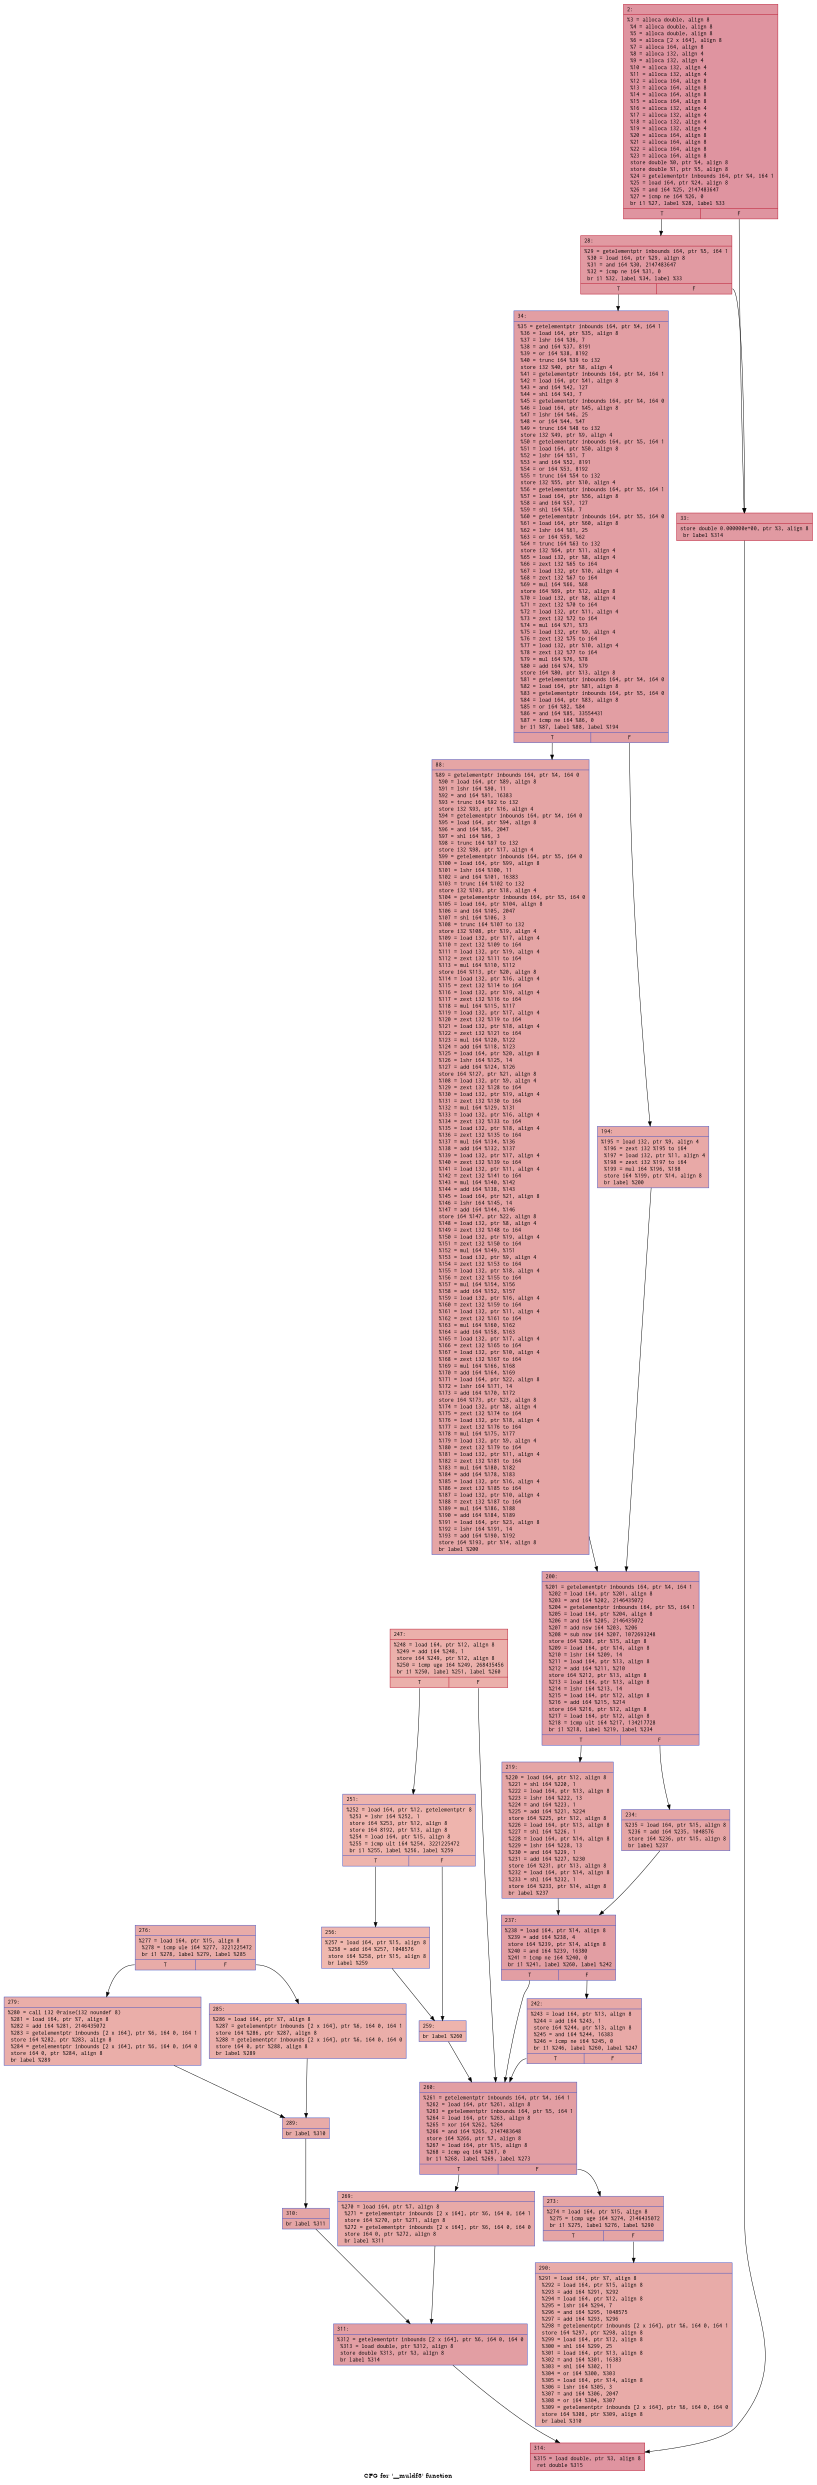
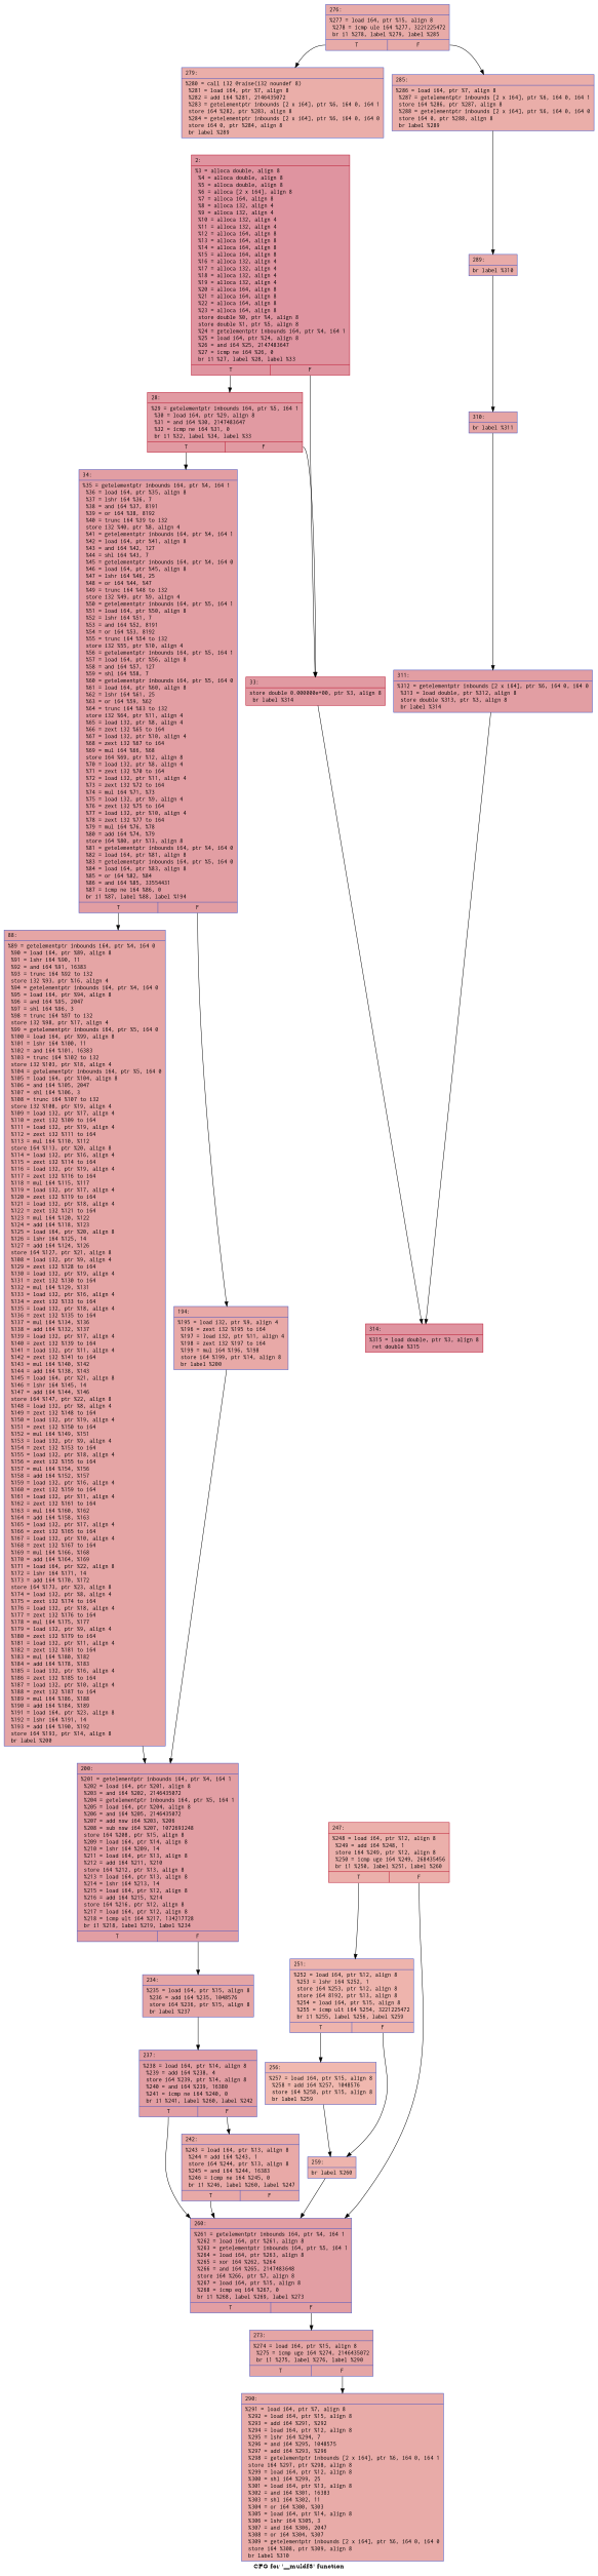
  digraph {
    label="CFG for '__muldf3' function"
    node [color="#3d50c3ff" fillcolor="#be242e70" fontname=Courier shape=record style=filled]
    n1 [color="#b70d28ff" fillcolor="#b70d2870" label="{2:\l|  %3 = alloca double, align 8\l  %4 = alloca double, align 8\l  %5 = alloca double, align 8\l  %6 = alloca [2 x i64], align 8\l  %7 = alloca i64, align 8\l  %8 = alloca i32, align 4\l  %9 = alloca i32, align 4\l  %10 = alloca i32, align 4\l  %11 = alloca i32, align 4\l  %12 = alloca i64, align 8\l  %13 = alloca i64, align 8\l  %14 = alloca i64, align 8\l  %15 = alloca i64, align 8\l  %16 = alloca i32, align 4\l  %17 = alloca i32, align 4\l  %18 = alloca i32, align 4\l  %19 = alloca i32, align 4\l  %20 = alloca i64, align 8\l  %21 = alloca i64, align 8\l  %22 = alloca i64, align 8\l  %23 = alloca i64, align 8\l  store double %0, ptr %4, align 8\l  store double %1, ptr %5, align 8\l  %24 = getelementptr inbounds i64, ptr %4, i64 1\l  %25 = load i64, ptr %24, align 8\l  %26 = and i64 %25, 2147483647\l  %27 = icmp ne i64 %26, 0\l  br i1 %27, label %28, label %33\l|{<s0>T|<s1>F}}"]
    n2 [color="#b70d28ff" fillcolor="#bb1b2c70" label="{28:\l|  %29 = getelementptr inbounds i64, ptr %5, i64 1\l  %30 = load i64, ptr %29, align 8\l  %31 = and i64 %30, 2147483647\l  %32 = icmp ne i64 %31, 0\l  br i1 %32, label %34, label %33\l|{<s0>T|<s1>F}}"]
    n3 [color="#b70d28ff" fillcolor="#bb1b2c70" label="{33:\l|  store double 0.000000e+00, ptr %3, align 8\l  br label %314\l}"]
    n4 [label="{34:\l|  %35 = getelementptr inbounds i64, ptr %4, i64 1\l  %36 = load i64, ptr %35, align 8\l  %37 = lshr i64 %36, 7\l  %38 = and i64 %37, 8191\l  %39 = or i64 %38, 8192\l  %40 = trunc i64 %39 to i32\l  store i32 %40, ptr %8, align 4\l  %41 = getelementptr inbounds i64, ptr %4, i64 1\l  %42 = load i64, ptr %41, align 8\l  %43 = and i64 %42, 127\l  %44 = shl i64 %43, 7\l  %45 = getelementptr inbounds i64, ptr %4, i64 0\l  %46 = load i64, ptr %45, align 8\l  %47 = lshr i64 %46, 25\l  %48 = or i64 %44, %47\l  %49 = trunc i64 %48 to i32\l  store i32 %49, ptr %9, align 4\l  %50 = getelementptr inbounds i64, ptr %5, i64 1\l  %51 = load i64, ptr %50, align 8\l  %52 = lshr i64 %51, 7\l  %53 = and i64 %52, 8191\l  %54 = or i64 %53, 8192\l  %55 = trunc i64 %54 to i32\l  store i32 %55, ptr %10, align 4\l  %56 = getelementptr inbounds i64, ptr %5, i64 1\l  %57 = load i64, ptr %56, align 8\l  %58 = and i64 %57, 127\l  %59 = shl i64 %58, 7\l  %60 = getelementptr inbounds i64, ptr %5, i64 0\l  %61 = load i64, ptr %60, align 8\l  %62 = lshr i64 %61, 25\l  %63 = or i64 %59, %62\l  %64 = trunc i64 %63 to i32\l  store i32 %64, ptr %11, align 4\l  %65 = load i32, ptr %8, align 4\l  %66 = zext i32 %65 to i64\l  %67 = load i32, ptr %10, align 4\l  %68 = zext i32 %67 to i64\l  %69 = mul i64 %66, %68\l  store i64 %69, ptr %12, align 8\l  %70 = load i32, ptr %8, align 4\l  %71 = zext i32 %70 to i64\l  %72 = load i32, ptr %11, align 4\l  %73 = zext i32 %72 to i64\l  %74 = mul i64 %71, %73\l  %75 = load i32, ptr %9, align 4\l  %76 = zext i32 %75 to i64\l  %77 = load i32, ptr %10, align 4\l  %78 = zext i32 %77 to i64\l  %79 = mul i64 %76, %78\l  %80 = add i64 %74, %79\l  store i64 %80, ptr %13, align 8\l  %81 = getelementptr inbounds i64, ptr %4, i64 0\l  %82 = load i64, ptr %81, align 8\l  %83 = getelementptr inbounds i64, ptr %5, i64 0\l  %84 = load i64, ptr %83, align 8\l  %85 = or i64 %82, %84\l  %86 = and i64 %85, 33554431\l  %87 = icmp ne i64 %86, 0\l  br i1 %87, label %88, label %194\l|{<s0>T|<s1>F}}"]
    n5 [color="#b70d28ff" fillcolor="#b70d2870" label="{314:\l|  %315 = load double, ptr %3, align 8\l  ret double %315\l}"]
    n6 [fillcolor="#c5333470" label="{88:\l|  %89 = getelementptr inbounds i64, ptr %4, i64 0\l  %90 = load i64, ptr %89, align 8\l  %91 = lshr i64 %90, 11\l  %92 = and i64 %91, 16383\l  %93 = trunc i64 %92 to i32\l  store i32 %93, ptr %16, align 4\l  %94 = getelementptr inbounds i64, ptr %4, i64 0\l  %95 = load i64, ptr %94, align 8\l  %96 = and i64 %95, 2047\l  %97 = shl i64 %96, 3\l  %98 = trunc i64 %97 to i32\l  store i32 %98, ptr %17, align 4\l  %99 = getelementptr inbounds i64, ptr %5, i64 0\l  %100 = load i64, ptr %99, align 8\l  %101 = lshr i64 %100, 11\l  %102 = and i64 %101, 16383\l  %103 = trunc i64 %102 to i32\l  store i32 %103, ptr %18, align 4\l  %104 = getelementptr inbounds i64, ptr %5, i64 0\l  %105 = load i64, ptr %104, align 8\l  %106 = and i64 %105, 2047\l  %107 = shl i64 %106, 3\l  %108 = trunc i64 %107 to i32\l  store i32 %108, ptr %19, align 4\l  %109 = load i32, ptr %17, align 4\l  %110 = zext i32 %109 to i64\l  %111 = load i32, ptr %19, align 4\l  %112 = zext i32 %111 to i64\l  %113 = mul i64 %110, %112\l  store i64 %113, ptr %20, align 8\l  %114 = load i32, ptr %16, align 4\l  %115 = zext i32 %114 to i64\l  %116 = load i32, ptr %19, align 4\l  %117 = zext i32 %116 to i64\l  %118 = mul i64 %115, %117\l  %119 = load i32, ptr %17, align 4\l  %120 = zext i32 %119 to i64\l  %121 = load i32, ptr %18, align 4\l  %122 = zext i32 %121 to i64\l  %123 = mul i64 %120, %122\l  %124 = add i64 %118, %123\l  %125 = load i64, ptr %20, align 8\l  %126 = lshr i64 %125, 14\l  %127 = add i64 %124, %126\l  store i64 %127, ptr %21, align 8\l  %108 = load i32, ptr %9, align 4\l  %129 = zext i32 %128 to i64\l  %130 = load i32, ptr %19, align 4\l  %131 = zext i32 %130 to i64\l  %132 = mul i64 %129, %131\l  %133 = load i32, ptr %16, align 4\l  %134 = zext i32 %133 to i64\l  %135 = load i32, ptr %18, align 4\l  %136 = zext i32 %135 to i64\l  %137 = mul i64 %134, %136\l  %138 = add i64 %132, %137\l  %139 = load i32, ptr %17, align 4\l  %140 = zext i32 %139 to i64\l  %141 = load i32, ptr %11, align 4\l  %142 = zext i32 %141 to i64\l  %143 = mul i64 %140, %142\l  %144 = add i64 %138, %143\l  %145 = load i64, ptr %21, align 8\l  %146 = lshr i64 %145, 14\l  %147 = add i64 %144, %146\l  store i64 %147, ptr %22, align 8\l  %148 = load i32, ptr %8, align 4\l  %149 = zext i32 %148 to i64\l  %150 = load i32, ptr %19, align 4\l  %151 = zext i32 %150 to i64\l  %152 = mul i64 %149, %151\l  %153 = load i32, ptr %9, align 4\l  %154 = zext i32 %153 to i64\l  %155 = load i32, ptr %18, align 4\l  %156 = zext i32 %155 to i64\l  %157 = mul i64 %154, %156\l  %158 = add i64 %152, %157\l  %159 = load i32, ptr %16, align 4\l  %160 = zext i32 %159 to i64\l  %161 = load i32, ptr %11, align 4\l  %162 = zext i32 %161 to i64\l  %163 = mul i64 %160, %162\l  %164 = add i64 %158, %163\l  %165 = load i32, ptr %17, align 4\l  %166 = zext i32 %165 to i64\l  %167 = load i32, ptr %10, align 4\l  %168 = zext i32 %167 to i64\l  %169 = mul i64 %166, %168\l  %170 = add i64 %164, %169\l  %171 = load i64, ptr %22, align 8\l  %172 = lshr i64 %171, 14\l  %173 = add i64 %170, %172\l  store i64 %173, ptr %23, align 8\l  %174 = load i32, ptr %8, align 4\l  %175 = zext i32 %174 to i64\l  %176 = load i32, ptr %18, align 4\l  %177 = zext i32 %176 to i64\l  %178 = mul i64 %175, %177\l  %179 = load i32, ptr %9, align 4\l  %180 = zext i32 %179 to i64\l  %181 = load i32, ptr %11, align 4\l  %182 = zext i32 %181 to i64\l  %183 = mul i64 %180, %182\l  %184 = add i64 %178, %183\l  %185 = load i32, ptr %16, align 4\l  %186 = zext i32 %185 to i64\l  %187 = load i32, ptr %10, align 4\l  %188 = zext i32 %187 to i64\l  %189 = mul i64 %186, %188\l  %190 = add i64 %184, %189\l  %191 = load i64, ptr %23, align 8\l  %192 = lshr i64 %191, 14\l  %193 = add i64 %190, %192\l  store i64 %193, ptr %14, align 8\l  br label %200\l}"]
    n7 [fillcolor="#ca3b3770" label="{194:\l|  %195 = load i32, ptr %9, align 4\l  %196 = zext i32 %195 to i64\l  %197 = load i32, ptr %11, align 4\l  %198 = zext i32 %197 to i64\l  %199 = mul i64 %196, %198\l  store i64 %199, ptr %14, align 8\l  br label %200\l}"]
    n8 [label="{200:\l|  %201 = getelementptr inbounds i64, ptr %4, i64 1\l  %202 = load i64, ptr %201, align 8\l  %203 = and i64 %202, 2146435072\l  %204 = getelementptr inbounds i64, ptr %5, i64 1\l  %205 = load i64, ptr %204, align 8\l  %206 = and i64 %205, 2146435072\l  %207 = add nsw i64 %203, %206\l  %208 = sub nsw i64 %207, 1072693248\l  store i64 %208, ptr %15, align 8\l  %209 = load i64, ptr %14, align 8\l  %210 = lshr i64 %209, 14\l  %211 = load i64, ptr %13, align 8\l  %212 = add i64 %211, %210\l  store i64 %212, ptr %13, align 8\l  %213 = load i64, ptr %13, align 8\l  %214 = lshr i64 %213, 14\l  %215 = load i64, ptr %12, align 8\l  %216 = add i64 %215, %214\l  store i64 %216, ptr %12, align 8\l  %217 = load i64, ptr %12, align 8\l  %218 = icmp ult i64 %217, 134217728\l  br i1 %218, label %219, label %234\l|{<s0>T|<s1>F}}"]
-   n9 [fillcolor="#c5333470" label="{219:\l|  %220 = load i64, ptr %12, align 8\l  %221 = shl i64 %220, 1\l  %222 = load i64, ptr %13, align 8\l  %223 = lshr i64 %222, 13\l  %224 = and i64 %223, 1\l  %225 = add i64 %221, %224\l  store i64 %225, ptr %12, align 8\l  %226 = load i64, ptr %13, align 8\l  %227 = shl i64 %226, 1\l  %228 = load i64, ptr %14, align 8\l  %229 = lshr i64 %228, 13\l  %230 = and i64 %229, 1\l  %231 = add i64 %227, %230\l  store i64 %231, ptr %13, align 8\l  %232 = load i64, ptr %14, align 8\l  %233 = shl i64 %232, 1\l  store i64 %233, ptr %14, align 8\l  br label %237\l}"]
    n10 [fillcolor="#c5333470" label="{234:\l|  %235 = load i64, ptr %15, align 8\l  %236 = add i64 %235, 1048576\l  store i64 %236, ptr %15, align 8\l  br label %237\l}"]
    n11 [label="{237:\l|  %238 = load i64, ptr %14, align 8\l  %239 = add i64 %238, 4\l  store i64 %239, ptr %14, align 8\l  %240 = and i64 %239, 16380\l  %241 = icmp ne i64 %240, 0\l  br i1 %241, label %260, label %242\l|{<s0>T|<s1>F}}"]
    n12 [label="{260:\l|  %261 = getelementptr inbounds i64, ptr %4, i64 1\l  %262 = load i64, ptr %261, align 8\l  %263 = getelementptr inbounds i64, ptr %5, i64 1\l  %264 = load i64, ptr %263, align 8\l  %265 = xor i64 %262, %264\l  %266 = and i64 %265, 2147483648\l  store i64 %266, ptr %7, align 8\l  %267 = load i64, ptr %15, align 8\l  %268 = icmp eq i64 %267, 0\l  br i1 %268, label %269, label %273\l|{<s0>T|<s1>F}}"]
    n13 [fillcolor="#ca3b3770" label="{242:\l|  %243 = load i64, ptr %13, align 8\l  %244 = add i64 %243, 1\l  store i64 %244, ptr %13, align 8\l  %245 = and i64 %244, 16383\l  %246 = icmp ne i64 %245, 0\l  br i1 %246, label %260, label %247\l|{<s0>T|<s1>F}}"]
-   n14 [fillcolor="#ca3b3770" label="{269:\l|  %270 = load i64, ptr %7, align 8\l  %271 = getelementptr inbounds [2 x i64], ptr %6, i64 0, i64 1\l  store i64 %270, ptr %271, align 8\l  %272 = getelementptr inbounds [2 x i64], ptr %6, i64 0, i64 0\l  store i64 0, ptr %272, align 8\l  br label %311\l}"]
    n15 [fillcolor="#c5333470" label="{273:\l|  %274 = load i64, ptr %15, align 8\l  %275 = icmp uge i64 %274, 2146435072\l  br i1 %275, label %276, label %290\l|{<s0>T|<s1>F}}"]
    n16 [label="{311:\l|  %312 = getelementptr inbounds [2 x i64], ptr %6, i64 0, i64 0\l  %313 = load double, ptr %312, align 8\l  store double %313, ptr %3, align 8\l  br label %314\l}"]
    n17 [fillcolor="#cc403a70" label="{290:\l|  %291 = load i64, ptr %7, align 8\l  %292 = load i64, ptr %15, align 8\l  %293 = add i64 %291, %292\l  %294 = load i64, ptr %12, align 8\l  %295 = lshr i64 %294, 7\l  %296 = and i64 %295, 1048575\l  %297 = add i64 %293, %296\l  %298 = getelementptr inbounds [2 x i64], ptr %6, i64 0, i64 1\l  store i64 %297, ptr %298, align 8\l  %299 = load i64, ptr %12, align 8\l  %300 = shl i64 %299, 25\l  %301 = load i64, ptr %13, align 8\l  %302 = and i64 %301, 16383\l  %303 = shl i64 %302, 11\l  %304 = or i64 %300, %303\l  %305 = load i64, ptr %14, align 8\l  %306 = lshr i64 %305, 3\l  %307 = and i64 %306, 2047\l  %308 = or i64 %304, %307\l  %309 = getelementptr inbounds [2 x i64], ptr %6, i64 0, i64 0\l  store i64 %308, ptr %309, align 8\l  br label %310\l}"]
    n18 [color="#b70d28ff" fillcolor="#d24b4070" label="{247:\l|  %248 = load i64, ptr %12, align 8\l  %249 = add i64 %248, 1\l  store i64 %249, ptr %12, align 8\l  %250 = icmp uge i64 %249, 268435456\l  br i1 %250, label %251, label %260\l|{<s0>T|<s1>F}}"]
-   n19 [fillcolor="#d8564670" label="{251:\l|  %252 = load i64, ptr %12, getelementptr 8\l  %253 = lshr i64 %252, 1\l  store i64 %253, ptr %12, align 8\l  store i64 8192, ptr %13, align 8\l  %254 = load i64, ptr %15, align 8\l  %255 = icmp ult i64 %254, 3221225472\l  br i1 %255, label %256, label %259\l|{<s0>T|<s1>F}}"]
+   n19 [fillcolor="#d8564670" label="{251:\l|  %252 = load i64, ptr %12, align 8\l  %253 = lshr i64 %252, 1\l  store i64 %253, ptr %12, align 8\l  store i64 8192, ptr %13, align 8\l  %254 = load i64, ptr %15, align 8\l  %255 = icmp ult i64 %254, 3221225472\l  br i1 %255, label %256, label %259\l|{<s0>T|<s1>F}}"]
    n20 [fillcolor="#dc5d4a70" label="{256:\l|  %257 = load i64, ptr %15, align 8\l  %258 = add i64 %257, 1048576\l  store i64 %258, ptr %15, align 8\l  br label %259\l}"]
    n21 [fillcolor="#d8564670" label="{259:\l|  br label %260\l}"]
    n22 [fillcolor="#cc403a70" label="{276:\l|  %277 = load i64, ptr %15, align 8\l  %278 = icmp ule i64 %277, 3221225472\l  br i1 %278, label %279, label %285\l|{<s0>T|<s1>F}}"]
    n23 [fillcolor="#d0473d70" label="{279:\l|  %280 = call i32 @raise(i32 noundef 8)\l  %281 = load i64, ptr %7, align 8\l  %282 = add i64 %281, 2146435072\l  %283 = getelementptr inbounds [2 x i64], ptr %6, i64 0, i64 1\l  store i64 %282, ptr %283, align 8\l  %284 = getelementptr inbounds [2 x i64], ptr %6, i64 0, i64 0\l  store i64 0, ptr %284, align 8\l  br label %289\l}"]
    n24 [fillcolor="#d0473d70" label="{285:\l|  %286 = load i64, ptr %7, align 8\l  %287 = getelementptr inbounds [2 x i64], ptr %6, i64 0, i64 1\l  store i64 %286, ptr %287, align 8\l  %288 = getelementptr inbounds [2 x i64], ptr %6, i64 0, i64 0\l  store i64 0, ptr %288, align 8\l  br label %289\l}"]
    n25 [fillcolor="#cc403a70" label="{289:\l|  br label %310\l}"]
    n26 [fillcolor="#c5333470" label="{310:\l|  br label %311\l}"]
    n1 -> n2 [tailport=s0]
    n1 -> n3 [tailport=s1]
    n2 -> n3 [tailport=s1]
    n2 -> n4 [tailport=s0]
    n3 -> n5
    n4 -> n6 [tailport=s0]
    n4 -> n7 [tailport=s1]
    n6 -> n8
    n7 -> n8
-   n8 -> n9 [tailport=s0]
    n8 -> n10 [tailport=s1]
-   n9 -> n11
    n10 -> n11
    n11 -> n12 [tailport=s0]
    n11 -> n13 [tailport=s1]
-   n12 -> n14 [tailport=s0]
    n12 -> n15 [tailport=s1]
    n13 -> n12 [tailport=s0]
-   n14 -> n16
    n15 -> n17 [tailport=s1]
    n16 -> n5
    n18 -> n12 [tailport=s1]
    n18 -> n19 [tailport=s0]
    n19 -> n20 [tailport=s0]
    n19 -> n21 [tailport=s1]
    n20 -> n21
    n21 -> n12
    n22 -> n23 [tailport=s0]
    n22 -> n24 [tailport=s1]
-   n23 -> n25
    n24 -> n25
    n25 -> n26
    n26 -> n16
  }
